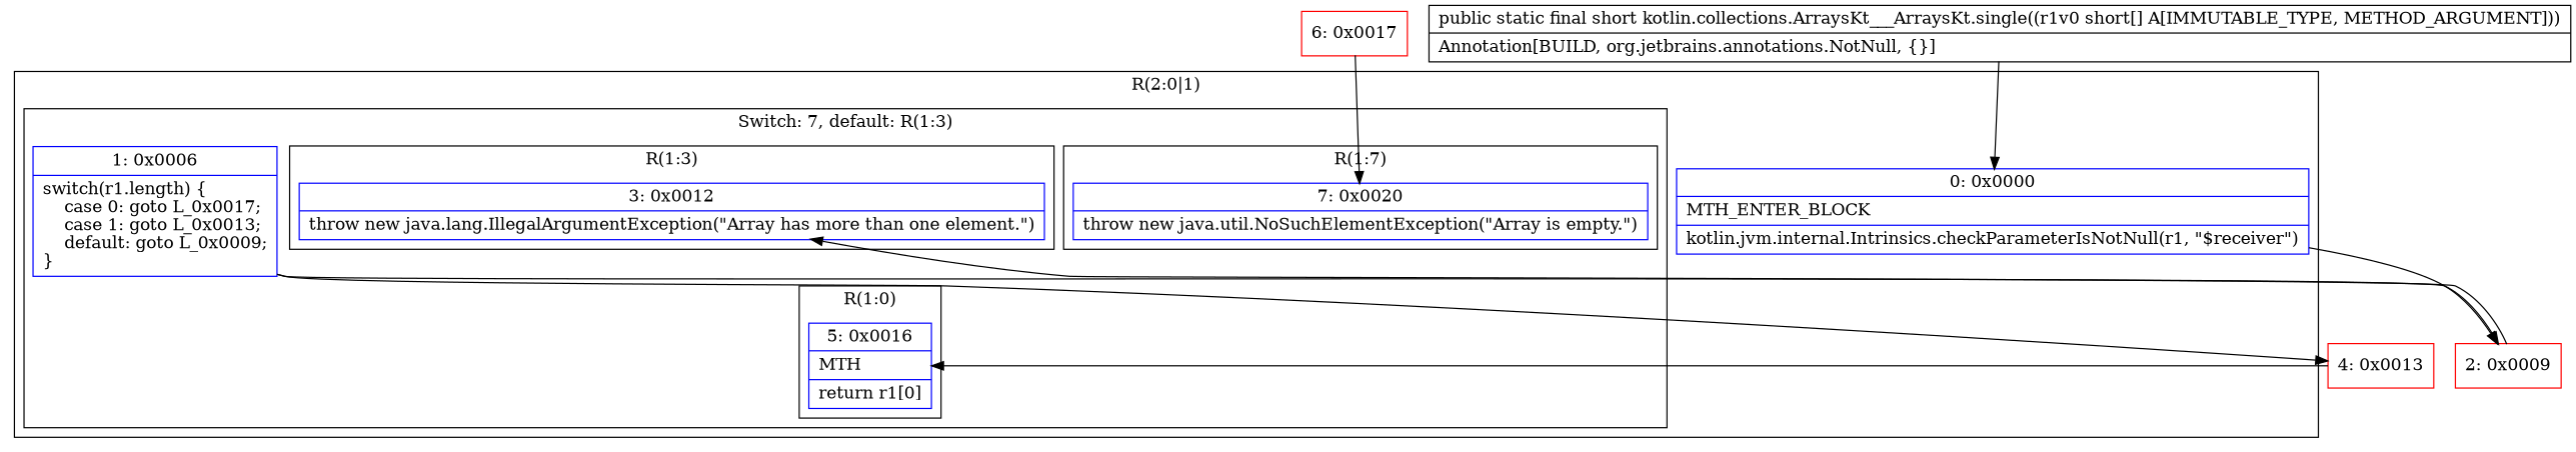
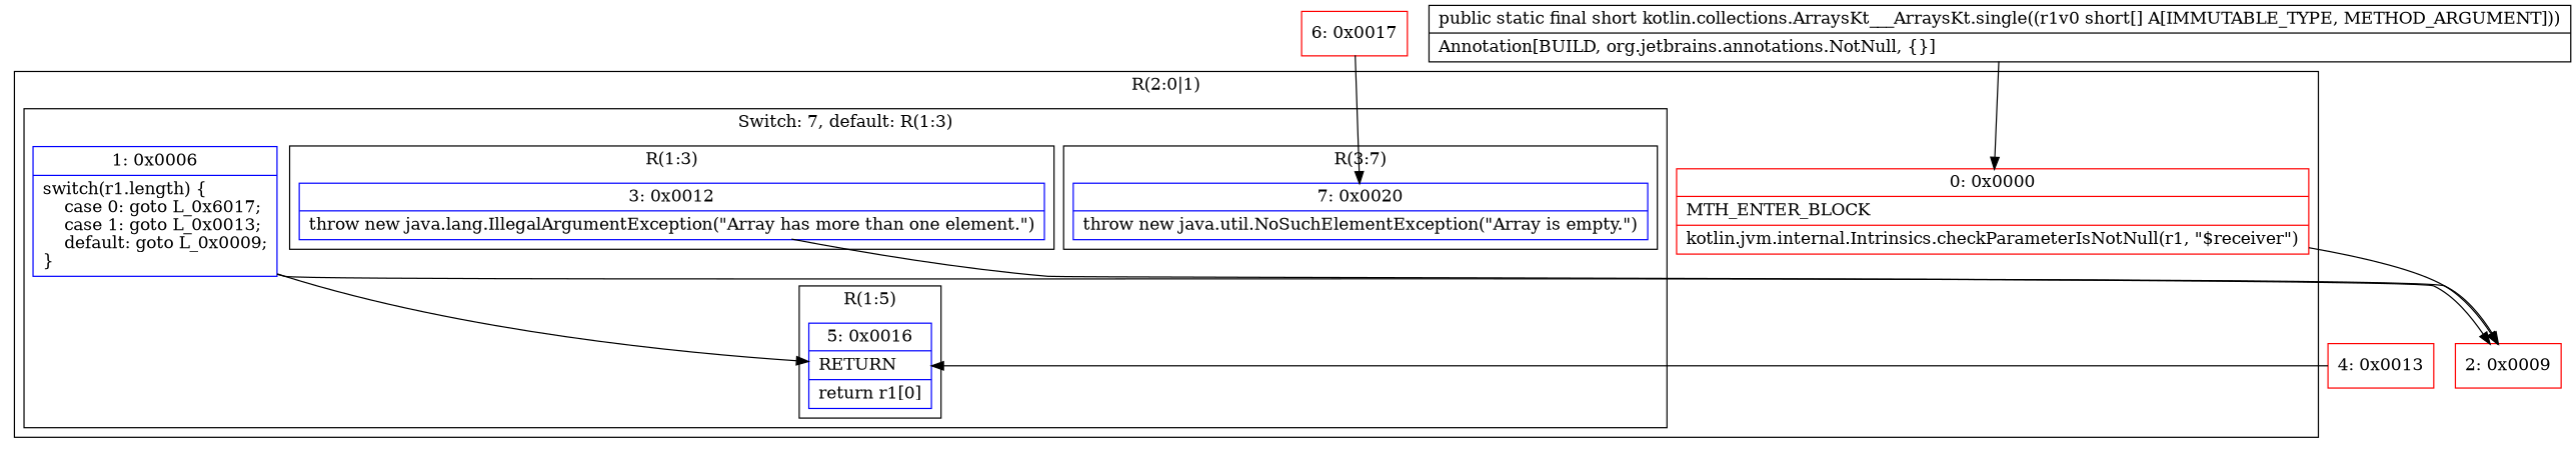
  digraph {
    node [color=blue shape=record]
    n1 [label="{7\:\ 0x0020|throw new java.util.NoSuchElementException(\"Array is empty.\")\l}"]
-   n2 [label="{5\:\ 0x0016|MTH\l|return r1[0]\l}"]
+   n2 [label="{5\:\ 0x0016|RETURN\l|return r1[0]\l}"]
    n3 [label="{3\:\ 0x0012|throw new java.lang.IllegalArgumentException(\"Array has more than one element.\")\l}"]
-   n4 [label="{1\:\ 0x0006|switch(r1.length) \{\l    case 0: goto L_0x0017;\l    case 1: goto L_0x0013;\l    default: goto L_0x0009;\l\}\l}"]
-   n5 [label="{0\:\ 0x0000|MTH_ENTER_BLOCK\l|kotlin.jvm.internal.Intrinsics.checkParameterIsNotNull(r1, \"$receiver\")\l}"]
+   n4 [label="{1\:\ 0x0006|switch(r1.length) \{\l    case 0: goto L_0x6017;\l    case 1: goto L_0x0013;\l    default: goto L_0x0009;\l\}\l}"]
+   n5 [color=red label="{0\:\ 0x0000|MTH_ENTER_BLOCK\l|kotlin.jvm.internal.Intrinsics.checkParameterIsNotNull(r1, \"$receiver\")\l}"]
    n6 [color=red label="{2\:\ 0x0009}"]
    n7 [color=red label="{4\:\ 0x0013}"]
    n8 [color=red label="{6\:\ 0x0017}"]
    n9 [label="{public static final short kotlin.collections.ArraysKt___ArraysKt.single((r1v0 short[] A[IMMUTABLE_TYPE, METHOD_ARGUMENT]))  | Annotation[BUILD, org.jetbrains.annotations.NotNull, \{\}]\l}" color=""]
    subgraph cluster_1 {
      label="R(2:0|1)"
      n5
      subgraph cluster_2 {
        label="Switch: 7, default: R(1:3)"
        n4
        subgraph cluster_3 {
-         label="R(1:7)"
+         label="R(3:7)"
          n1
        }
        subgraph cluster_4 {
-         label="R(1:0)"
+         label="R(1:5)"
          n2
        }
        subgraph cluster_5 {
          label="R(1:3)"
          n3
        }
      }
    }
    n4 -> n6
-   n4 -> n7
+   n4 -> n2
    n5 -> n6
-   n6 -> n3
+   n3 -> n6
    n7 -> n2
    n8 -> n1
    n9 -> n5
  }
